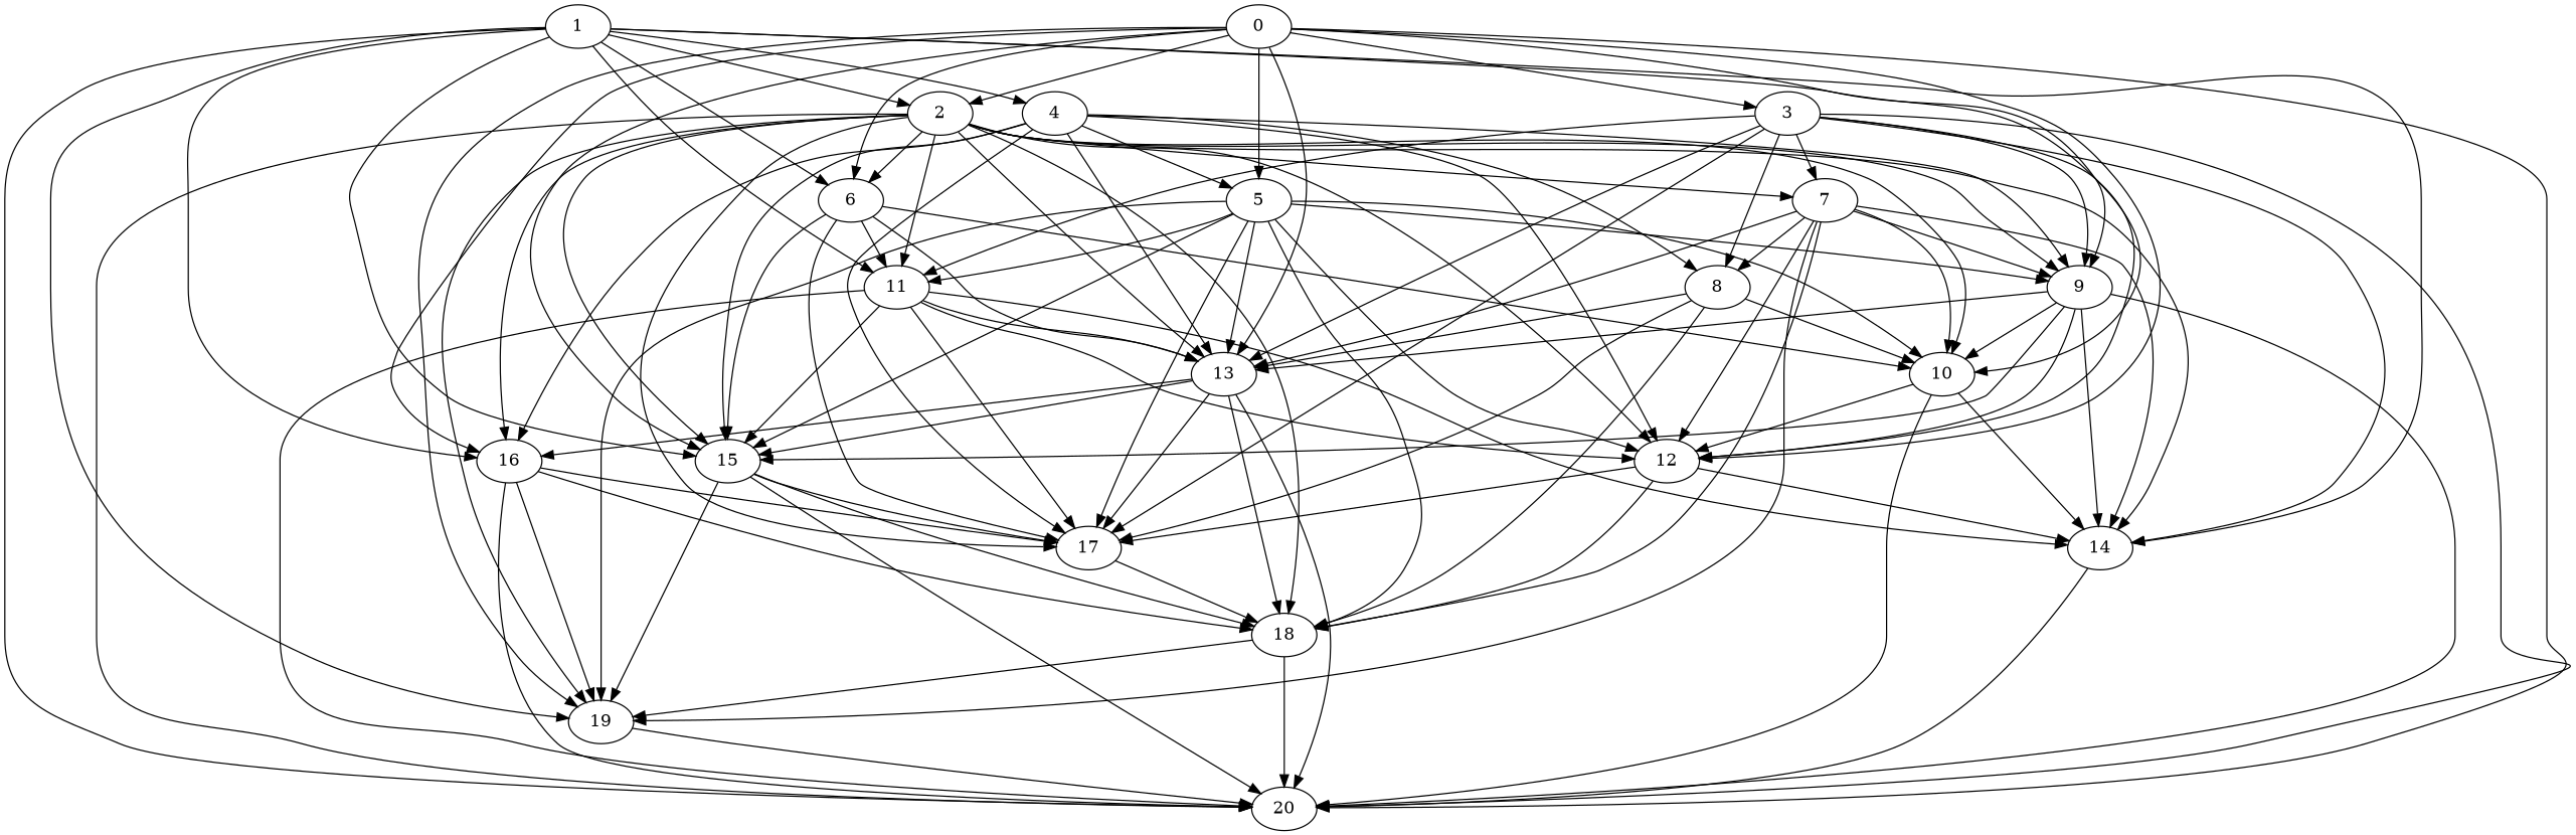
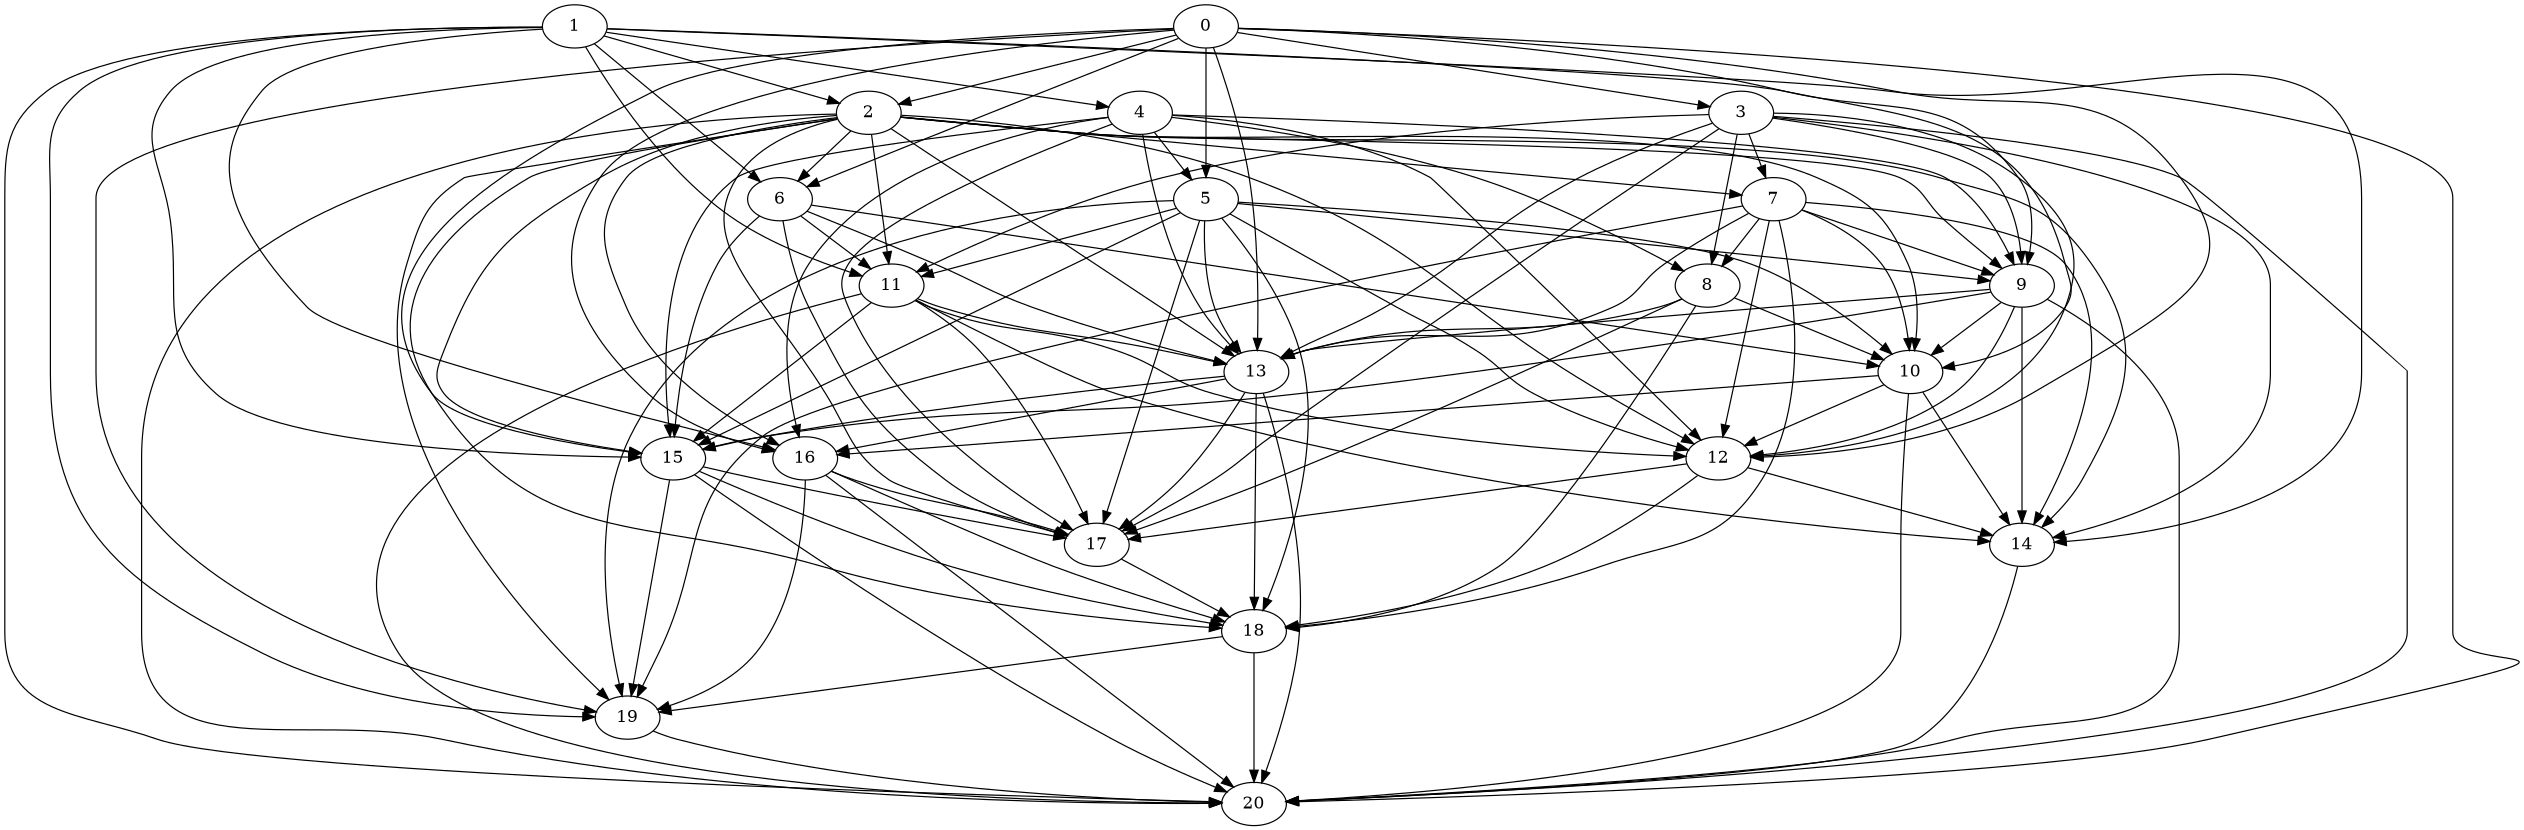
  digraph {
    "Duplicate states"=0
    GraphType=Random
    "Max states in OPEN"=0
    Modes="120000ms; topo-ordered tasks, ; Pruning: task equivalence, fixed order ready list, ; F-value: ; Optimisation: best schedule length (SL) optimisation on equal, "
    NumberOfTasks=21
    "Pruned using list schedule length"=3240645
    "States removed from OPEN"=0
    TargetSystem="Homogeneous-16"
    "Time to schedule (ms)"=4142
    "Total idle time"=682
    "Total schedule length"=224
    "Total sequential time"=354
    "Total states created"=6599632
    node [Processor=8 "Start time"=0 Weight=12]
    edge [Weight=9]
    1 ["Finish time"=15 Processor=0 Weight=15]
    4 ["Finish time"=47 Processor=0 "Start time"=16 Weight=31]
    2 ["Finish time"=37 Processor=2 "Start time"=25]
    6 ["Finish time"=60 Processor=5 "Start time"=39 Weight=21]
    11 ["Finish time"=77 Processor=7 "Start time"=65]
    10 ["Finish time"=96 Processor=4 "Start time"=84]
    16 ["Finish time"=132 "Start time"=108 Weight=24]
    15 ["Finish time"=121 Processor=9 "Start time"=115 Weight=6]
    19 ["Finish time"=196 "Start time"=175 Weight=21]
    14 ["Finish time"=144 Processor=11 "Start time"=123 Weight=21]
    20 ["Finish time"=224 "Start time"=196 Weight=28]
    5 ["Finish time"=56 Processor=0 "Start time"=47 Weight=9]
    9 ["Finish time"=79 Processor=6 "Start time"=58 Weight=21]
    13 ["Finish time"=108 "Start time"=90 Weight=18]
    12 ["Finish time"=113 Processor=10 "Start time"=104 Weight=9]
    8 ["Finish time"=80 Processor=4 "Start time"=56 Weight=24]
    17 ["Finish time"=160 "Start time"=132 Weight=28]
    7 ["Finish time"=51 Processor=4 "Start time"=39]
    18 ["Finish time"=175 "Start time"=160 Weight=15]
    0 ["Finish time"=9 Processor=1 Weight=9]
    3 ["Finish time"=20 Processor=3 "Start time"=14 Weight=6]
    1 -> 4 [Weight=5]
    1 -> 2 [Weight=10]
    1 -> 6 [Weight=6]
    1 -> 11 [Weight=4]
    1 -> 10 [Weight=8]
    1 -> 16 [Weight=8]
    1 -> 15 [Weight=5]
    1 -> 19 [Weight=7]
    1 -> 14 [Weight=2]
    1 -> 20 [Weight=4]
    4 -> 16
    4 -> 15 [Weight=7]
    4 -> 5 [Weight=8]
    4 -> 9
    4 -> 13
    4 -> 12 [Weight=2]
    4 -> 8
    4 -> 17 [Weight=2]
    2 -> 6 [Weight=2]
    2 -> 11 [Weight=4]
    2 -> 10 [Weight=3]
    2 -> 16 [Weight=5]
    2 -> 15 [Weight=5]
    2 -> 19 [Weight=7]
    2 -> 14 [Weight=7]
    2 -> 20 [Weight=8]
    2 -> 9 [Weight=3]
    2 -> 13 [Weight=6]
    2 -> 12 [Weight=5]
    2 -> 17 [Weight=4]
    2 -> 7 [Weight=2]
    2 -> 18
    6 -> 11 [Weight=5]
    6 -> 10
    6 -> 15 [Weight=10]
    6 -> 13 [Weight=5]
    6 -> 17 [Weight=6]
    11 -> 15
    11 -> 14 [Weight=6]
    11 -> 20 [Weight=10]
    11 -> 13 [Weight=2]
    11 -> 12 [Weight=5]
    11 -> 17 [Weight=2]
+   10 -> 16
    10 -> 14 [Weight=6]
    10 -> 20 [Weight=2]
    10 -> 12 [Weight=8]
    16 -> 19 [Weight=3]
    16 -> 20 [Weight=6]
    16 -> 17 [Weight=2]
    16 -> 18 [Weight=7]
    15 -> 19
    15 -> 20 [Weight=5]
    15 -> 17 [Weight=7]
    15 -> 18 [Weight=2]
    19 -> 20 [Weight=10]
    14 -> 20 [Weight=5]
    5 -> 11 [Weight=7]
    5 -> 10 [Weight=10]
    5 -> 15 [Weight=3]
    5 -> 19 [Weight=3]
    5 -> 9 [Weight=2]
    5 -> 13 [Weight=4]
    5 -> 12 [Weight=7]
    5 -> 17 [Weight=10]
    5 -> 18 [Weight=6]
    9 -> 10 [Weight=5]
    9 -> 15
    9 -> 14
    9 -> 20 [Weight=6]
    9 -> 13 [Weight=10]
    9 -> 12 [Weight=4]
    13 -> 16 [Weight=6]
    13 -> 15 [Weight=7]
    13 -> 20 [Weight=5]
    13 -> 17 [Weight=3]
    13 -> 18 [Weight=4]
    12 -> 14 [Weight=10]
    12 -> 17 [Weight=2]
    12 -> 18 [Weight=4]
    8 -> 10 [Weight=10]
    8 -> 13 [Weight=10]
    8 -> 17
    8 -> 18 [Weight=8]
    17 -> 18 [Weight=4]
    7 -> 10
    7 -> 19
    7 -> 14 [Weight=4]
    7 -> 9 [Weight=4]
    7 -> 13 [Weight=5]
    7 -> 12
    7 -> 8 [Weight=10]
    7 -> 18 [Weight=7]
    18 -> 19 [Weight=10]
    18 -> 20 [Weight=8]
    0 -> 2 [Weight=3]
    0 -> 6 [Weight=10]
    0 -> 16 [Weight=10]
    0 -> 15 [Weight=7]
    0 -> 19 [Weight=6]
    0 -> 20 [Weight=4]
    0 -> 5
    0 -> 9 [Weight=6]
    0 -> 13 [Weight=7]
    0 -> 12 [Weight=10]
    0 -> 3 [Weight=5]
    3 -> 11 [Weight=2]
    3 -> 14 [Weight=4]
    3 -> 20 [Weight=7]
    3 -> 9 [Weight=5]
    3 -> 13 [Weight=4]
    3 -> 12 [Weight=7]
    3 -> 8 [Weight=8]
    3 -> 17 [Weight=2]
    3 -> 7 [Weight=2]
  }
